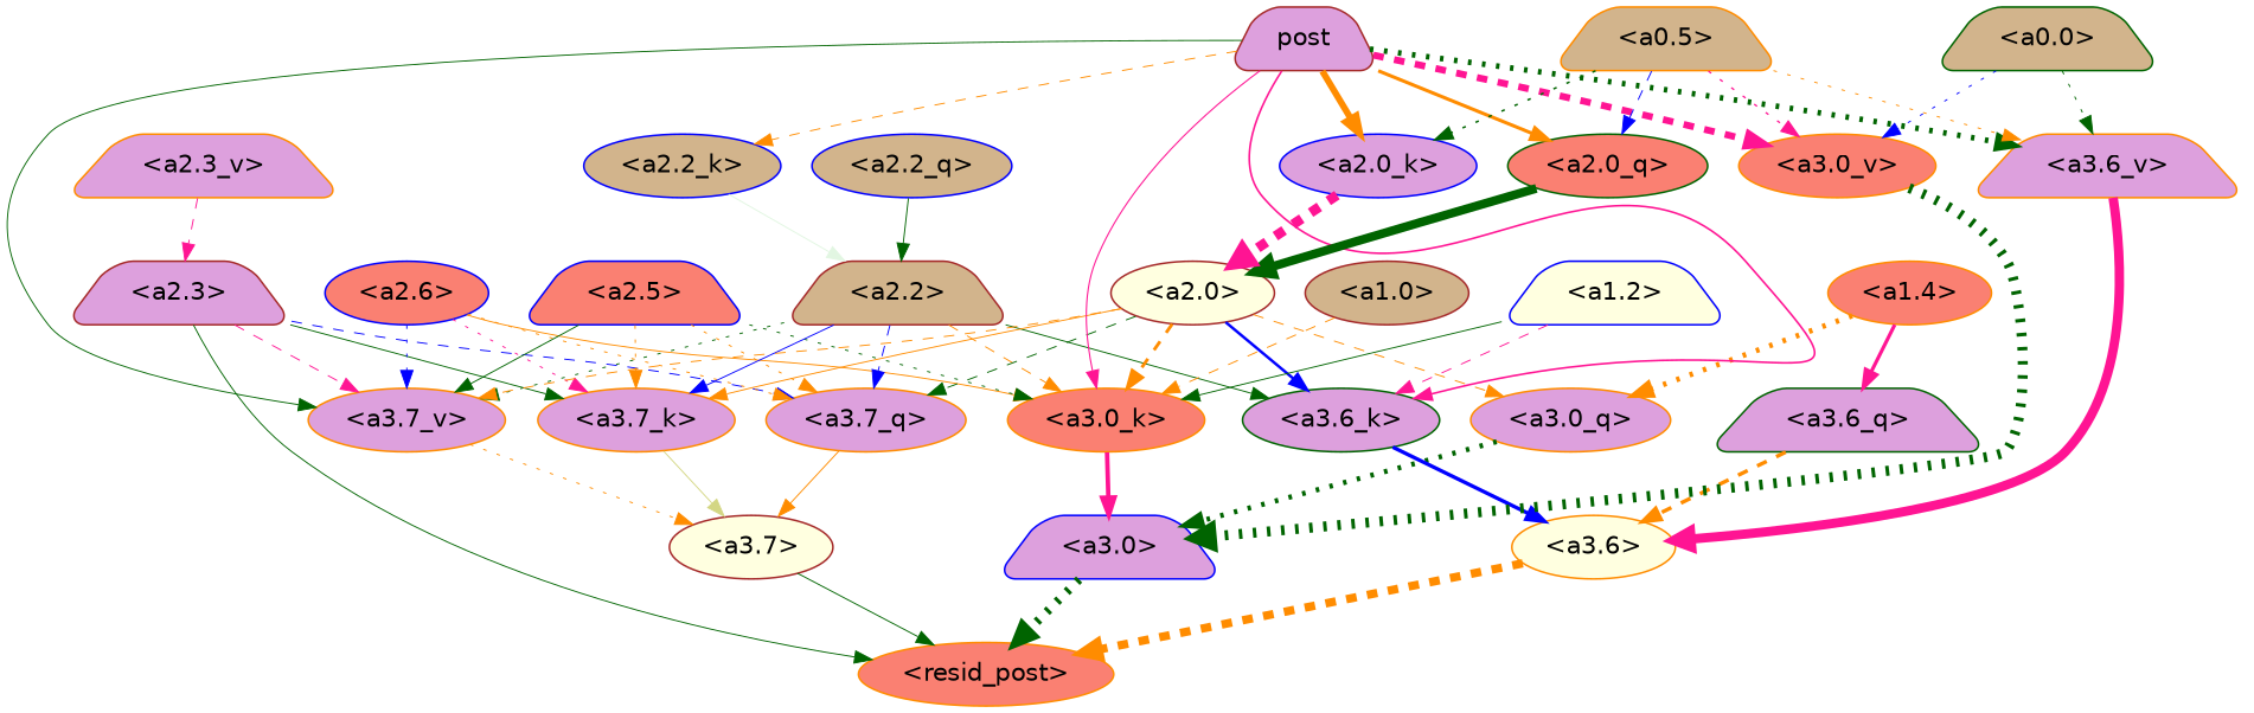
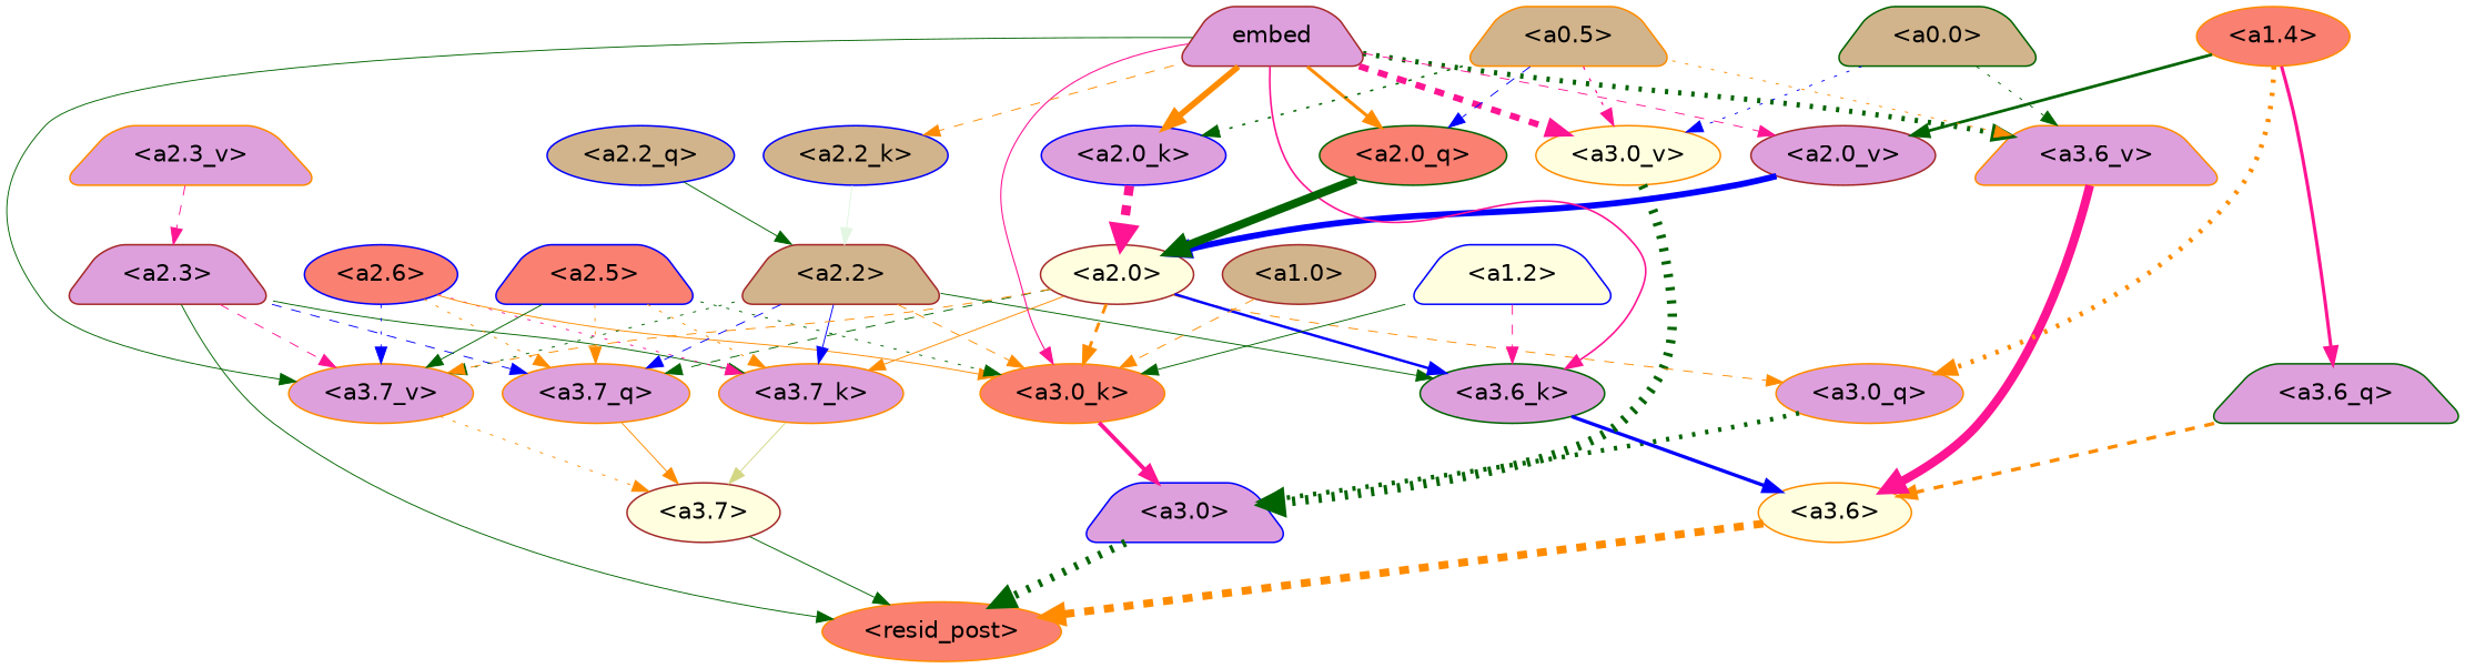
  strict digraph {
    splines=true
    node [color=darkorange fillcolor=plum fontname=Helvetica shape=ellipse style="filled, rounded"]
    edge [color=darkgreen penwidth=0.6 style=solid]
    "<a3.7>" [color=brown fillcolor=lightyellow]
    "<resid_post>" [fillcolor=salmon]
    "<a3.6>" [fillcolor=lightyellow]
    "<a3.0>" [color=blue shape=trapezium]
    "<a2.3>" [color=brown shape=trapezium]
    "<a3.7_q>"
    "<a3.7_k>"
    "<a3.7_v>"
    "<a3.6_q>" [color=darkgreen shape=trapezium]
    "<a3.0_q>"
    "<a3.6_k>" [color=darkgreen]
    "<a3.0_k>" [fillcolor=salmon]
    "<a3.6_v>" [shape=trapezium]
-   "<a3.0_v>" [fillcolor=salmon]
+   "<a3.0_v>" [fillcolor=lightyellow]
    "<a2.6>" [color=blue fillcolor=salmon]
    "<a2.5>" [color=blue fillcolor=salmon shape=trapezium]
    "<a2.2>" [color=brown fillcolor=tan shape=trapezium]
    "<a2.0>" [color=brown fillcolor=lightyellow]
    "<a1.4>" [fillcolor=salmon]
+   "<a2.0_v>" [color=brown]
    "<a1.2>" [color=blue fillcolor=lightyellow shape=trapezium]
-   embed [color=brown shape=trapezium label=post]
+   embed [color=brown shape=trapezium]
    "<a2.0_q>" [color=darkgreen fillcolor=salmon]
    "<a2.2_k>" [color=blue fillcolor=tan]
    "<a2.0_k>" [color=blue]
    "<a1.0>" [color=brown fillcolor=tan]
    "<a0.5>" [fillcolor=tan shape=trapezium]
    "<a0.0>" [color=darkgreen fillcolor=tan shape=trapezium]
    "<a2.2_q>" [color=blue fillcolor=tan]
    "<a2.3_v>" [shape=trapezium]
    "<a3.7>" -> "<resid_post>"
    "<a3.6>" -> "<resid_post>" [color=darkorange penwidth=4.751592040061951 style=dashed]
    "<a3.0>" -> "<resid_post>" [penwidth=4.904066681861877 style=dotted]
    "<a2.3>" -> "<resid_post>"
    "<a2.3>" -> "<a3.7_q>" [color=blue style=dashed]
    "<a2.3>" -> "<a3.7_k>"
    "<a2.3>" -> "<a3.7_v>" [color=deeppink style=dashed]
    "<a3.7_q>" -> "<a3.7>" [color=darkorange]
    "<a3.7_k>" -> "<a3.7>" [color="#d3d683" style=""]
    "<a3.7_v>" -> "<a3.7>" [color=darkorange style=dotted]
    "<a3.6_q>" -> "<a3.6>" [color=darkorange penwidth=2.160832464694977 style=dashed]
    "<a3.0_q>" -> "<a3.0>" [penwidth=2.870753765106201 style=dotted]
    "<a3.6_k>" -> "<a3.6>" [color=blue penwidth=2.13908451795578]
    "<a3.0_k>" -> "<a3.0>" [color=deeppink penwidth=2.520303964614868]
    "<a3.6_v>" -> "<a3.6>" [color=deeppink penwidth=5.297133803367615]
    "<a3.0_v>" -> "<a3.0>" [penwidth=5.680712580680847 style=dotted]
    "<a2.6>" -> "<a3.7_q>" [color=darkorange style=dotted]
    "<a2.6>" -> "<a3.7_k>" [color=deeppink style=dotted]
    "<a2.6>" -> "<a3.7_v>" [color=blue style=dotted]
    "<a2.6>" -> "<a3.0_k>" [color=darkorange]
    "<a2.5>" -> "<a3.7_q>" [color=darkorange style=dotted]
    "<a2.5>" -> "<a3.7_k>" [color=darkorange style=dotted]
    "<a2.5>" -> "<a3.7_v>"
    "<a2.5>" -> "<a3.0_k>" [style=dotted]
    "<a2.2>" -> "<a3.7_q>" [color=blue style=dashed]
    "<a2.2>" -> "<a3.7_k>" [color=blue]
    "<a2.2>" -> "<a3.7_v>" [style=dotted]
    "<a2.2>" -> "<a3.6_k>"
    "<a2.2>" -> "<a3.0_k>" [color=darkorange style=dashed]
    "<a2.0>" -> "<a3.7_q>" [style=dashed]
    "<a2.0>" -> "<a3.7_k>" [color=darkorange]
    "<a2.0>" -> "<a3.7_v>" [color=darkorange style=dashed]
    "<a2.0>" -> "<a3.0_q>" [color=darkorange style=dashed]
    "<a2.0>" -> "<a3.6_k>" [color=blue penwidth=1.5897698998451233]
    "<a2.0>" -> "<a3.0_k>" [color=darkorange penwidth=1.8405593037605286 style=dashed]
    "<a1.4>" -> "<a3.6_q>" [color=deeppink penwidth=2.0260728895664215]
    "<a1.4>" -> "<a3.0_q>" [color=darkorange penwidth=3.0185627341270447 style=dotted]
+   "<a1.4>" -> "<a2.0_v>" [penwidth=1.7970525026321411]
+   "<a2.0_v>" -> "<a2.0>" [color=blue penwidth=3.781584322452545]
    "<a1.2>" -> "<a3.6_k>" [color=deeppink style=dashed]
    "<a1.2>" -> "<a3.0_k>"
    embed -> "<a3.7_v>"
    embed -> "<a3.6_k>" [color=deeppink penwidth=1.046662151813507]
    embed -> "<a3.0_k>" [color=deeppink penwidth=0.6995279788970947]
    embed -> "<a3.6_v>" [penwidth=3.1840110421180725 style=dotted]
    embed -> "<a3.0_v>" [color=deeppink penwidth=3.9005755856633186 style=dashed]
+   embed -> "<a2.0_v>" [color=deeppink style=dashed]
    embed -> "<a2.0_q>" [color=darkorange penwidth=1.9669389724731445]
    embed -> "<a2.2_k>" [color=darkorange style=dashed]
    embed -> "<a2.0_k>" [color=darkorange penwidth=3.6898754835128784]
    "<a2.0_q>" -> "<a2.0>" [penwidth=5.0040658712387085]
    "<a2.2_k>" -> "<a2.2>" [color="#e2f6e2" penwidth=0.6304321400821209 style=""]
    "<a2.0_k>" -> "<a2.0>" [color=deeppink penwidth=5.6445024609565735 style=dashed]
    "<a1.0>" -> "<a3.0_k>" [color=darkorange style=dashed]
    "<a0.5>" -> "<a3.6_v>" [color=darkorange style=dotted]
    "<a0.5>" -> "<a3.0_v>" [color=deeppink penwidth=0.8493617177009583 style=dotted]
    "<a0.5>" -> "<a2.0_q>" [color=blue style=dashed]
    "<a0.5>" -> "<a2.0_k>" [penwidth=0.9942188858985901 style=dotted]
    "<a0.0>" -> "<a3.6_v>" [style=dotted]
    "<a0.0>" -> "<a3.0_v>" [color=blue style=dotted]
    "<a2.2_q>" -> "<a2.2>"
    "<a2.3_v>" -> "<a2.3>" [color=deeppink style=dashed]
  }
